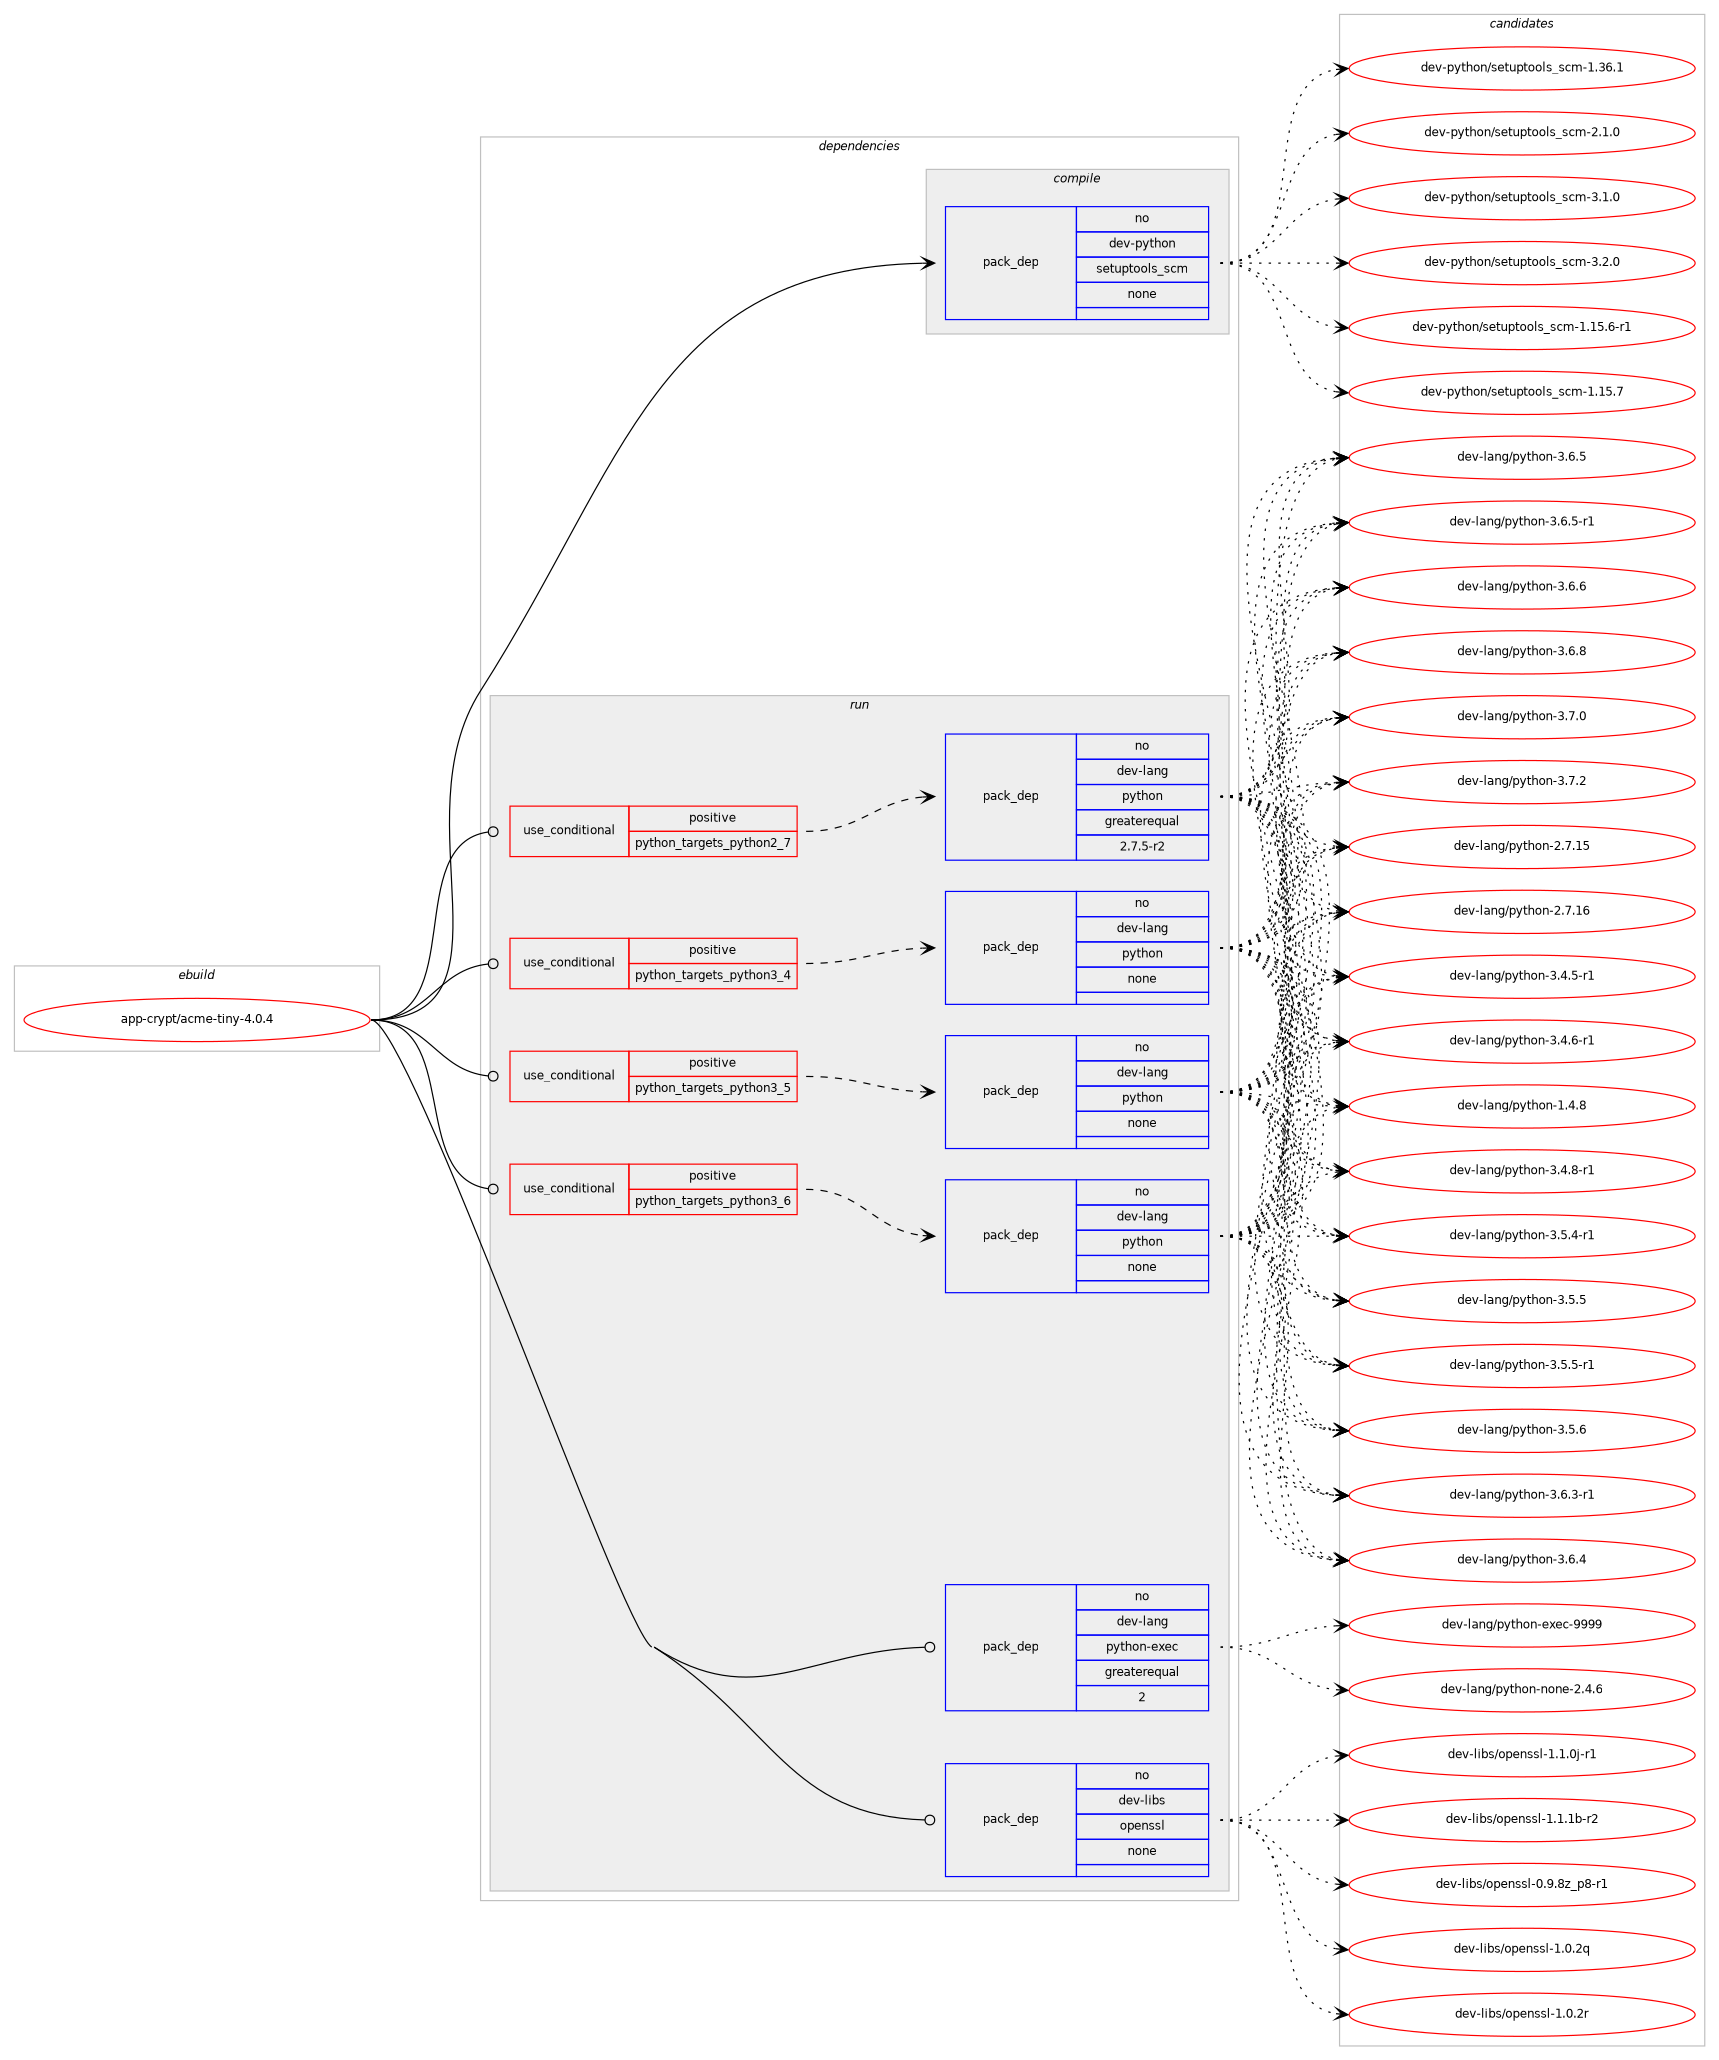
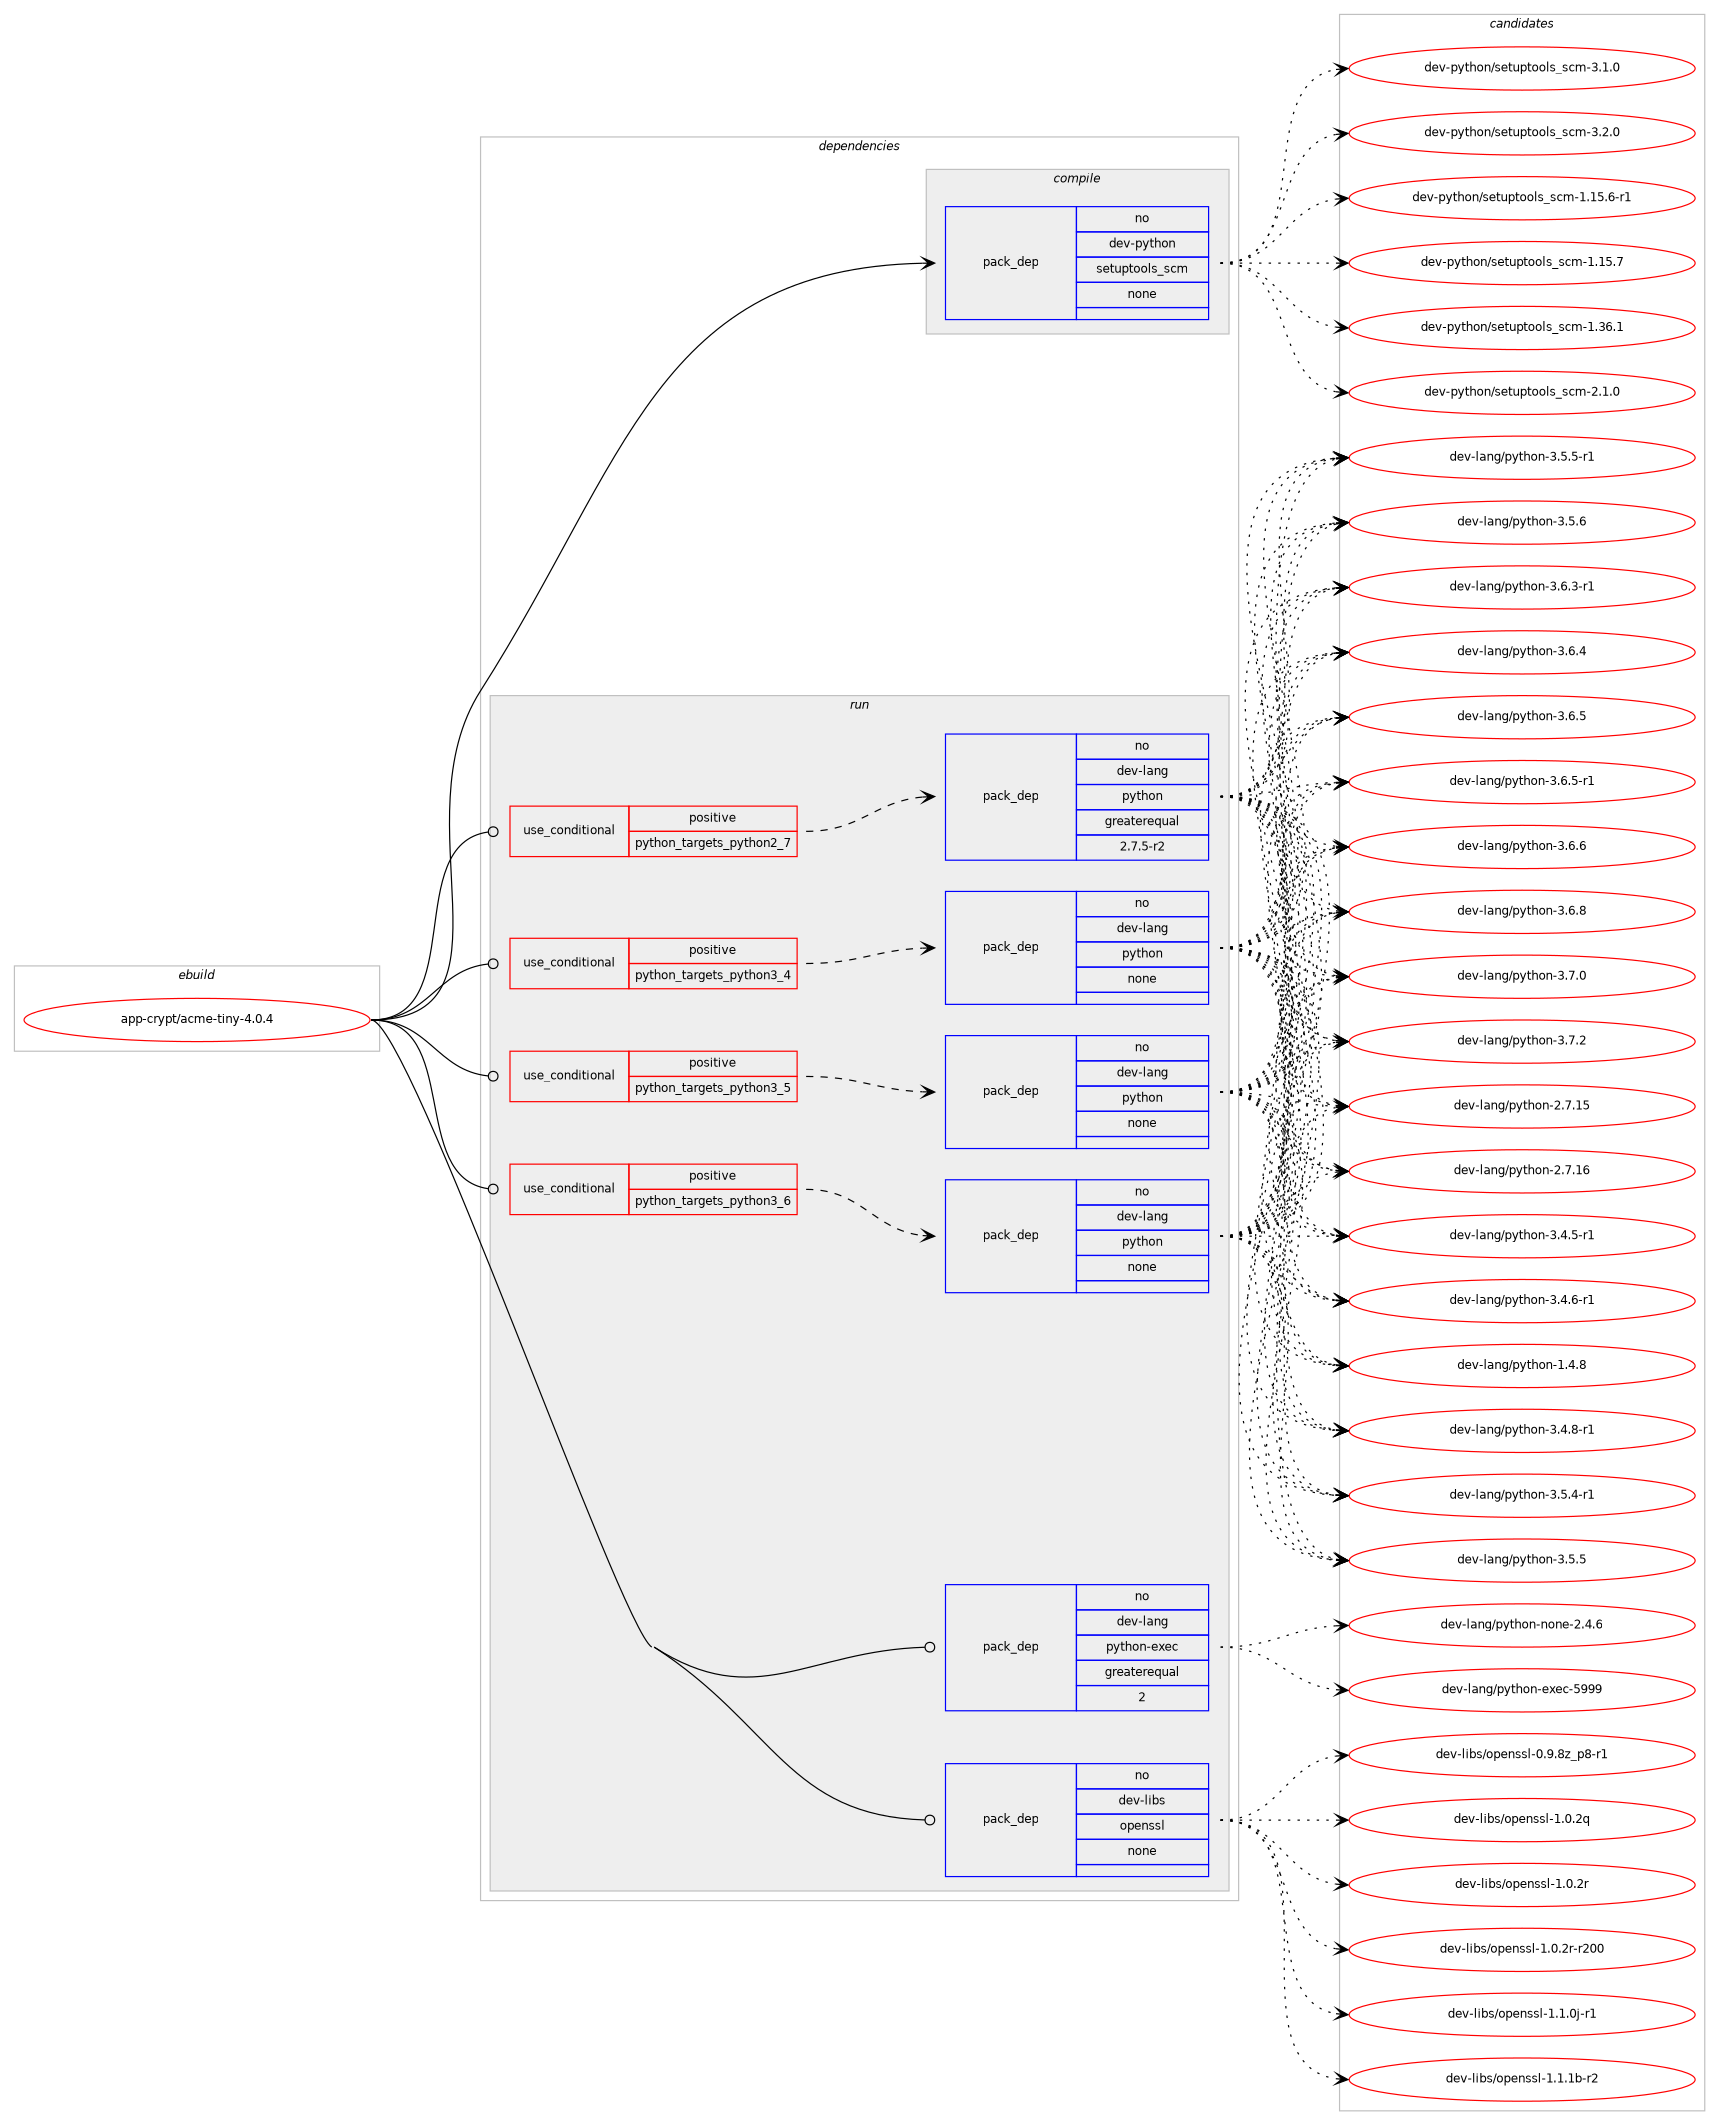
  digraph {
    compound=true
    concentrate=true
    fontname=Helvetica
    fontsize=10
    newrank=true
    rankdir=LR
    ranksep=1.5
    node [color=red fontname=Helvetica fontsize=10]
    edge [arrowhead=vee headport=w style=dotted tailport=e weight=100]
    n1 [label="app-crypt/acme-tiny-4.0.4" width=4]
    n2 [color=blue label=<<TABLE BORDER="0" CELLBORDER="1" CELLSPACING="0" CELLPADDING="4" WIDTH="220"><TR><TD ROWSPAN="6" CELLPADDING="30">pack_dep</TD></TR><TR><TD WIDTH="110">no</TD></TR><TR><TD>dev-python</TD></TR><TR><TD>setuptools_scm</TD></TR><TR><TD>none</TD></TR><TR><TD></TD></TR></TABLE>> shape=none]
    n3 [color=blue label=<<TABLE BORDER="0" CELLBORDER="1" CELLSPACING="0" CELLPADDING="4" WIDTH="220"><TR><TD ROWSPAN="6" CELLPADDING="30">pack_dep</TD></TR><TR><TD WIDTH="110">no</TD></TR><TR><TD>dev-lang</TD></TR><TR><TD>python</TD></TR><TR><TD>greaterequal</TD></TR><TR><TD>2.7.5-r2</TD></TR></TABLE>> shape=none]
    n4 [label=<<TABLE BORDER="0" CELLBORDER="1" CELLSPACING="0" CELLPADDING="4"><TR><TD ROWSPAN="3" CELLPADDING="10">use_conditional</TD></TR><TR><TD>positive</TD></TR><TR><TD>python_targets_python2_7</TD></TR></TABLE>> shape=none]
    n5 [color=blue label=<<TABLE BORDER="0" CELLBORDER="1" CELLSPACING="0" CELLPADDING="4" WIDTH="220"><TR><TD ROWSPAN="6" CELLPADDING="30">pack_dep</TD></TR><TR><TD WIDTH="110">no</TD></TR><TR><TD>dev-lang</TD></TR><TR><TD>python</TD></TR><TR><TD>none</TD></TR><TR><TD></TD></TR></TABLE>> shape=none]
    n6 [label=<<TABLE BORDER="0" CELLBORDER="1" CELLSPACING="0" CELLPADDING="4"><TR><TD ROWSPAN="3" CELLPADDING="10">use_conditional</TD></TR><TR><TD>positive</TD></TR><TR><TD>python_targets_python3_4</TD></TR></TABLE>> shape=none]
    n7 [color=blue label=<<TABLE BORDER="0" CELLBORDER="1" CELLSPACING="0" CELLPADDING="4" WIDTH="220"><TR><TD ROWSPAN="6" CELLPADDING="30">pack_dep</TD></TR><TR><TD WIDTH="110">no</TD></TR><TR><TD>dev-lang</TD></TR><TR><TD>python</TD></TR><TR><TD>none</TD></TR><TR><TD></TD></TR></TABLE>> shape=none]
    n8 [label=<<TABLE BORDER="0" CELLBORDER="1" CELLSPACING="0" CELLPADDING="4"><TR><TD ROWSPAN="3" CELLPADDING="10">use_conditional</TD></TR><TR><TD>positive</TD></TR><TR><TD>python_targets_python3_5</TD></TR></TABLE>> shape=none]
    n9 [color=blue label=<<TABLE BORDER="0" CELLBORDER="1" CELLSPACING="0" CELLPADDING="4" WIDTH="220"><TR><TD ROWSPAN="6" CELLPADDING="30">pack_dep</TD></TR><TR><TD WIDTH="110">no</TD></TR><TR><TD>dev-lang</TD></TR><TR><TD>python</TD></TR><TR><TD>none</TD></TR><TR><TD></TD></TR></TABLE>> shape=none]
    n10 [label=<<TABLE BORDER="0" CELLBORDER="1" CELLSPACING="0" CELLPADDING="4"><TR><TD ROWSPAN="3" CELLPADDING="10">use_conditional</TD></TR><TR><TD>positive</TD></TR><TR><TD>python_targets_python3_6</TD></TR></TABLE>> shape=none]
    n11 [color=blue label=<<TABLE BORDER="0" CELLBORDER="1" CELLSPACING="0" CELLPADDING="4" WIDTH="220"><TR><TD ROWSPAN="6" CELLPADDING="30">pack_dep</TD></TR><TR><TD WIDTH="110">no</TD></TR><TR><TD>dev-lang</TD></TR><TR><TD>python-exec</TD></TR><TR><TD>greaterequal</TD></TR><TR><TD>2</TD></TR></TABLE>> shape=none]
    n12 [color=blue label=<<TABLE BORDER="0" CELLBORDER="1" CELLSPACING="0" CELLPADDING="4" WIDTH="220"><TR><TD ROWSPAN="6" CELLPADDING="30">pack_dep</TD></TR><TR><TD WIDTH="110">no</TD></TR><TR><TD>dev-libs</TD></TR><TR><TD>openssl</TD></TR><TR><TD>none</TD></TR><TR><TD></TD></TR></TABLE>> shape=none]
    n13 [label="dev-python/setuptools_scm-1.15.6-r1" width=4]
    n14 [label="dev-python/setuptools_scm-1.15.7" width=4]
    n15 [label="dev-python/setuptools_scm-1.36.1" width=4]
    n16 [label="dev-python/setuptools_scm-2.1.0" width=4]
    n17 [label="dev-python/setuptools_scm-3.1.0" width=4]
    n18 [label="dev-python/setuptools_scm-3.2.0" width=4]
    n19 [label="dev-lang/python-2.7.15" width=4]
    n20 [label="dev-lang/python-2.7.16" width=4]
    n21 [label="dev-lang/python-3.4.5-r1" width=4]
    n22 [label="dev-lang/python-3.4.6-r1" width=4]
    n23 [label="dev-lang/python-1.4.8" width=4]
    n24 [label="dev-lang/python-3.4.8-r1" width=4]
    n25 [label="dev-lang/python-3.5.4-r1" width=4]
    n26 [label="dev-lang/python-3.5.5" width=4]
    n27 [label="dev-lang/python-3.5.5-r1" width=4]
    n28 [label="dev-lang/python-3.5.6" width=4]
    n29 [label="dev-lang/python-3.6.3-r1" width=4]
    n30 [label="dev-lang/python-3.6.4" width=4]
    n31 [label="dev-lang/python-3.6.5" width=4]
    n32 [label="dev-lang/python-3.6.5-r1" width=4]
    n33 [label="dev-lang/python-3.6.6" width=4]
    n34 [label="dev-lang/python-3.6.8" width=4]
    n35 [label="dev-lang/python-3.7.0" width=4]
    n36 [label="dev-lang/python-3.7.2" width=4]
    n37 [label="dev-lang/python-none-2.4.6" width=4]
-   n38 [label="dev-lang/python-exec-9999" width=4]
+   n38 [label="dev-lang/python-exec-5999" width=4]
    n39 [label="dev-libs/openssl-0.9.8z_p8-r1" width=4]
    n40 [label="dev-libs/openssl-1.0.2q" width=4]
    n41 [label="dev-libs/openssl-1.0.2r" width=4]
+   n42 [label="dev-libs/openssl-1.0.2r-r200" width=4]
    n43 [label="dev-libs/openssl-1.1.0j-r1" width=4]
    n44 [label="dev-libs/openssl-1.1.1b-r2" width=4]
    subgraph cluster_1 {
      color=gray
      label=<<i>ebuild</i>>
      rank=same
      n1
    }
    subgraph cluster_2 {
      color=gray
      label=<<i>dependencies</i>>
      subgraph cluster_3 {
        color=gray
        fillcolor="#eeeeee"
        label=<<i>compile</i>>
        style=filled
        subgraph sub_4 {
          color=gray
          fillcolor="#eeeeee"
          label=<<i>compile</i>>
          style=filled
          n2
        }
      }
      subgraph cluster_5 {
        color=gray
        fillcolor="#eeeeee"
        label=<<i>compile and run</i>>
        style=filled
      }
      subgraph cluster_6 {
        color=gray
        fillcolor="#eeeeee"
        label=<<i>run</i>>
        style=filled
        subgraph sub_7 {
          color=gray
          fillcolor="#eeeeee"
          label=<<i>run</i>>
          style=filled
          n4
          subgraph sub_8 {
            color=gray
            fillcolor="#eeeeee"
            label=<<i>run</i>>
            style=filled
            n3
          }
        }
        subgraph sub_9 {
          color=gray
          fillcolor="#eeeeee"
          label=<<i>run</i>>
          style=filled
          n6
          subgraph sub_10 {
            color=gray
            fillcolor="#eeeeee"
            label=<<i>run</i>>
            style=filled
            n5
          }
        }
        subgraph sub_11 {
          color=gray
          fillcolor="#eeeeee"
          label=<<i>run</i>>
          style=filled
          n8
          subgraph sub_12 {
            color=gray
            fillcolor="#eeeeee"
            label=<<i>run</i>>
            style=filled
            n7
          }
        }
        subgraph sub_13 {
          color=gray
          fillcolor="#eeeeee"
          label=<<i>run</i>>
          style=filled
          n10
          subgraph sub_14 {
            color=gray
            fillcolor="#eeeeee"
            label=<<i>run</i>>
            style=filled
            n9
          }
        }
        subgraph sub_15 {
          color=gray
          fillcolor="#eeeeee"
          label=<<i>run</i>>
          style=filled
          n11
        }
        subgraph sub_16 {
          color=gray
          fillcolor="#eeeeee"
          label=<<i>run</i>>
          style=filled
          n12
        }
      }
    }
    subgraph cluster_17 {
      color=gray
      label=<<i>candidates</i>>
      rank=same
      subgraph sub_18 {
        color=black
        label=<<i>candidates</i>>
        nodesep=1
        rank=same
        n13
        n14
        n15
        n16
        n17
        n18
      }
      subgraph sub_19 {
        color=black
        label=<<i>candidates</i>>
        nodesep=1
        rank=same
        n19
        n20
        n21
        n22
        n23
        n24
        n25
        n26
        n27
        n28
        n29
        n30
        n31
        n32
        n33
        n34
        n35
        n36
      }
      subgraph sub_20 {
        color=black
        label=<<i>candidates</i>>
        nodesep=1
        rank=same
        n19
        n20
        n21
        n22
        n23
        n24
        n25
        n26
        n27
        n28
        n29
        n30
        n31
        n32
        n33
        n34
        n35
        n36
      }
      subgraph sub_21 {
        color=black
        label=<<i>candidates</i>>
        nodesep=1
        rank=same
        n19
        n20
        n21
        n22
        n23
        n24
        n25
        n26
        n27
        n28
        n29
        n30
        n31
        n32
        n33
        n34
        n35
        n36
      }
      subgraph sub_22 {
        color=black
        label=<<i>candidates</i>>
        nodesep=1
        rank=same
        n19
        n20
        n21
        n22
        n23
        n24
        n25
        n26
        n27
        n28
        n29
        n30
        n31
        n32
        n33
        n34
        n35
        n36
      }
      subgraph sub_23 {
        color=black
        label=<<i>candidates</i>>
        nodesep=1
        rank=same
        n37
        n38
      }
      subgraph sub_24 {
        color=black
        label=<<i>candidates</i>>
        nodesep=1
        rank=same
        n39
        n40
        n41
+       n42
        n43
        n44
      }
    }
    n1 -> n2 [style=solid weight=20]
    n1 -> n4 [arrowhead=odot style=solid weight=20]
    n1 -> n6 [arrowhead=odot style=solid weight=20]
    n1 -> n8 [arrowhead=odot style=solid weight=20]
    n1 -> n10 [arrowhead=odot style=solid weight=20]
    n1 -> n11 [arrowhead=odot style=solid weight=20]
    n1 -> n12 [arrowhead=odot style=solid weight=20]
    n2 -> n13
    n2 -> n14
    n2 -> n15
    n2 -> n16
    n2 -> n17
    n2 -> n18
    n3 -> n19
    n3 -> n20
    n3 -> n21
    n3 -> n22
    n3 -> n23
    n3 -> n24
    n3 -> n25
    n3 -> n26
    n3 -> n27
    n3 -> n28
    n3 -> n29
    n3 -> n30
    n3 -> n31
    n3 -> n32
    n3 -> n33
    n3 -> n34
    n3 -> n35
    n3 -> n36
    n4 -> n3 [style=dashed weight=20]
    n5 -> n19
    n5 -> n20
    n5 -> n21
    n5 -> n22
    n5 -> n23
    n5 -> n24
    n5 -> n25
    n5 -> n26
    n5 -> n27
    n5 -> n28
    n5 -> n29
    n5 -> n30
    n5 -> n31
    n5 -> n32
    n5 -> n33
    n5 -> n34
    n5 -> n35
    n5 -> n36
    n6 -> n5 [style=dashed weight=20]
    n7 -> n19
    n7 -> n20
    n7 -> n21
    n7 -> n22
    n7 -> n23
    n7 -> n24
    n7 -> n25
    n7 -> n26
    n7 -> n27
    n7 -> n28
    n7 -> n29
    n7 -> n30
    n7 -> n31
    n7 -> n32
    n7 -> n33
    n7 -> n34
    n7 -> n35
    n7 -> n36
    n8 -> n7 [style=dashed weight=20]
    n9 -> n19
    n9 -> n20
    n9 -> n21
    n9 -> n22
    n9 -> n23
    n9 -> n24
    n9 -> n25
    n9 -> n26
    n9 -> n27
    n9 -> n28
    n9 -> n29
    n9 -> n30
    n9 -> n31
    n9 -> n32
    n9 -> n33
    n9 -> n34
    n9 -> n35
    n9 -> n36
    n10 -> n9 [style=dashed weight=20]
    n11 -> n37
    n11 -> n38
    n12 -> n39
    n12 -> n40
    n12 -> n41
+   n12 -> n42
    n12 -> n43
    n12 -> n44
  }
